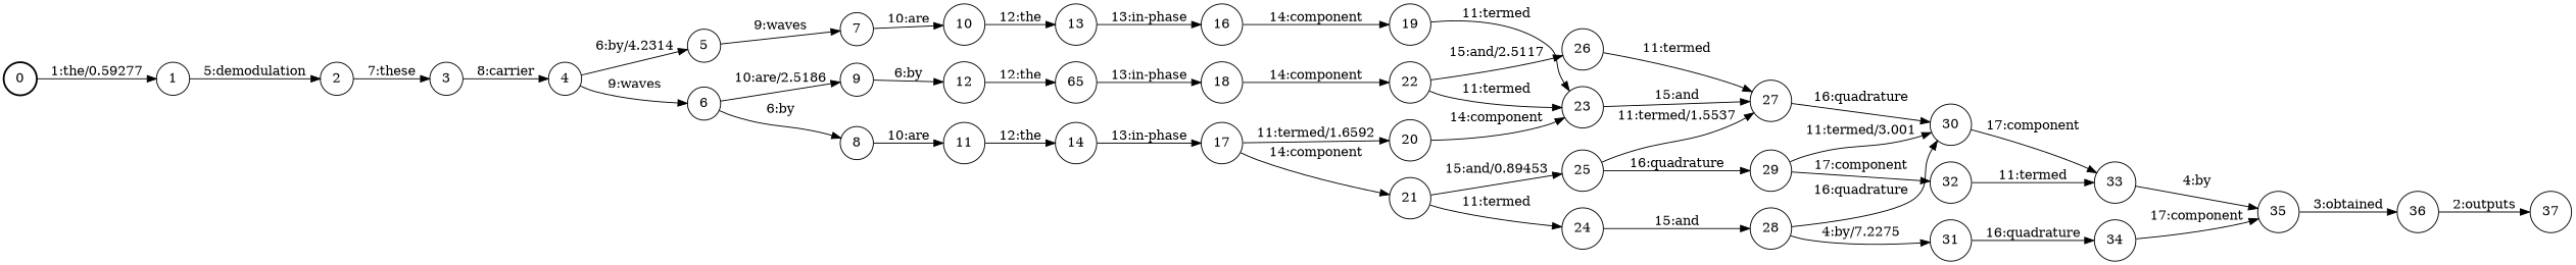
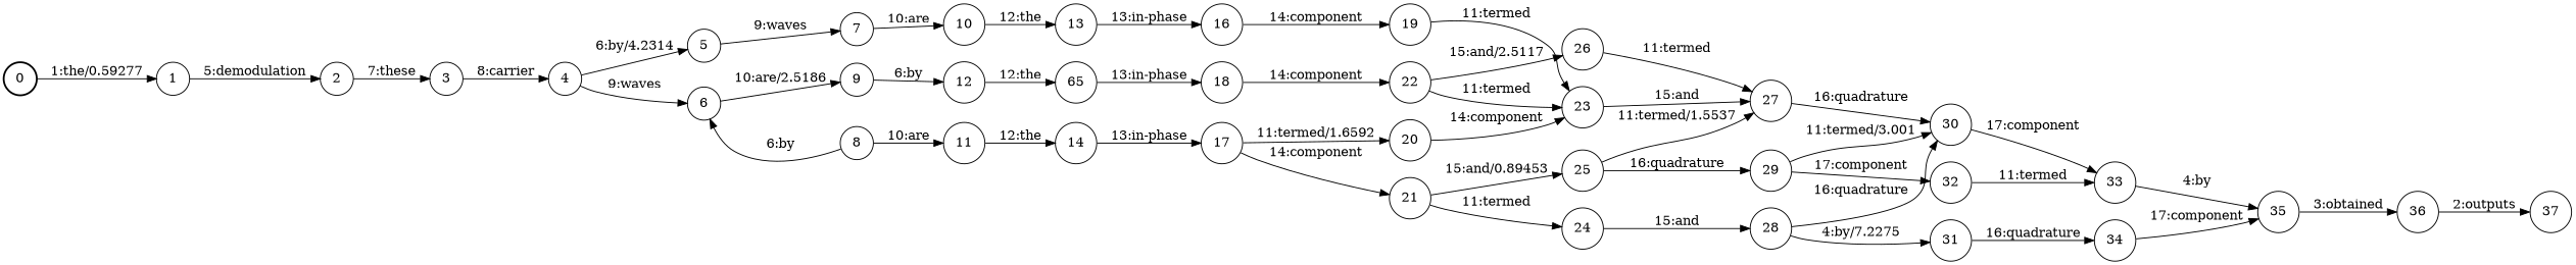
  digraph {
    nodesep=0.25
    rankdir=LR
    ranksep=0.4
    node [fontsize=14 shape=circle style=solid]
    edge [fontsize=14]
    n1 [label=0 style=bold]
    n2 [label=1]
    n3 [label=2]
    n4 [label=3]
    n5 [label=4]
    n6 [label=5]
    n7 [label=6]
    n8 [label=7]
    n9 [label=8]
    n10 [label=9]
    n11 [label=10]
    n12 [label=11]
    n13 [label=12]
    n14 [label=13]
    n15 [label=14]
    n16 [label=65]
    n17 [label=16]
    n18 [label=17]
    n19 [label=18]
    n20 [label=19]
    n21 [label=20]
    n22 [label=21]
    n23 [label=22]
    n24 [label=23]
    n25 [label=24]
    n26 [label=25]
    n27 [label=26]
    n28 [label=27]
    n29 [label=28]
    n30 [label=29]
    n31 [label=30]
    n32 [label=31]
    n33 [label=32]
    n34 [label=33]
    n35 [label=34]
    n36 [label=35]
    n37 [label=36]
    n38 [label=37]
    n1 -> n2 [label="1:the/0.59277"]
    n2 -> n3 [label="5:demodulation"]
    n3 -> n4 [label="7:these"]
    n4 -> n5 [label="8:carrier"]
    n5 -> n6 [label="6:by/4.2314"]
    n5 -> n7 [label="9:waves"]
    n6 -> n8 [label="9:waves"]
-   n7 -> n9 [label="6:by"]
+   n9 -> n7 [label="6:by"]
    n7 -> n10 [label="10:are/2.5186"]
    n8 -> n11 [label="10:are"]
    n9 -> n12 [label="10:are"]
    n10 -> n13 [label="6:by"]
    n11 -> n14 [label="12:the"]
    n12 -> n15 [label="12:the"]
    n13 -> n16 [label="12:the"]
    n14 -> n17 [label="13:in-phase"]
    n15 -> n18 [label="13:in-phase"]
    n16 -> n19 [label="13:in-phase"]
    n17 -> n20 [label="14:component"]
    n18 -> n21 [label="11:termed/1.6592"]
    n18 -> n22 [label="14:component"]
    n19 -> n23 [label="14:component"]
    n20 -> n24 [label="11:termed"]
    n21 -> n24 [label="14:component"]
    n22 -> n25 [label="11:termed"]
    n22 -> n26 [label="15:and/0.89453"]
    n23 -> n24 [label="11:termed"]
    n23 -> n27 [label="15:and/2.5117"]
    n24 -> n28 [label="15:and"]
    n25 -> n29 [label="15:and"]
    n26 -> n28 [label="11:termed/1.5537"]
    n26 -> n30 [label="16:quadrature"]
    n27 -> n28 [label="11:termed"]
    n28 -> n31 [label="16:quadrature"]
    n29 -> n31 [label="16:quadrature"]
    n29 -> n32 [label="4:by/7.2275"]
    n30 -> n31 [label="11:termed/3.001"]
    n30 -> n33 [label="17:component"]
    n31 -> n34 [label="17:component"]
    n32 -> n35 [label="16:quadrature"]
    n33 -> n34 [label="11:termed"]
    n34 -> n36 [label="4:by"]
    n35 -> n36 [label="17:component"]
    n36 -> n37 [label="3:obtained"]
    n37 -> n38 [label="2:outputs"]
  }
